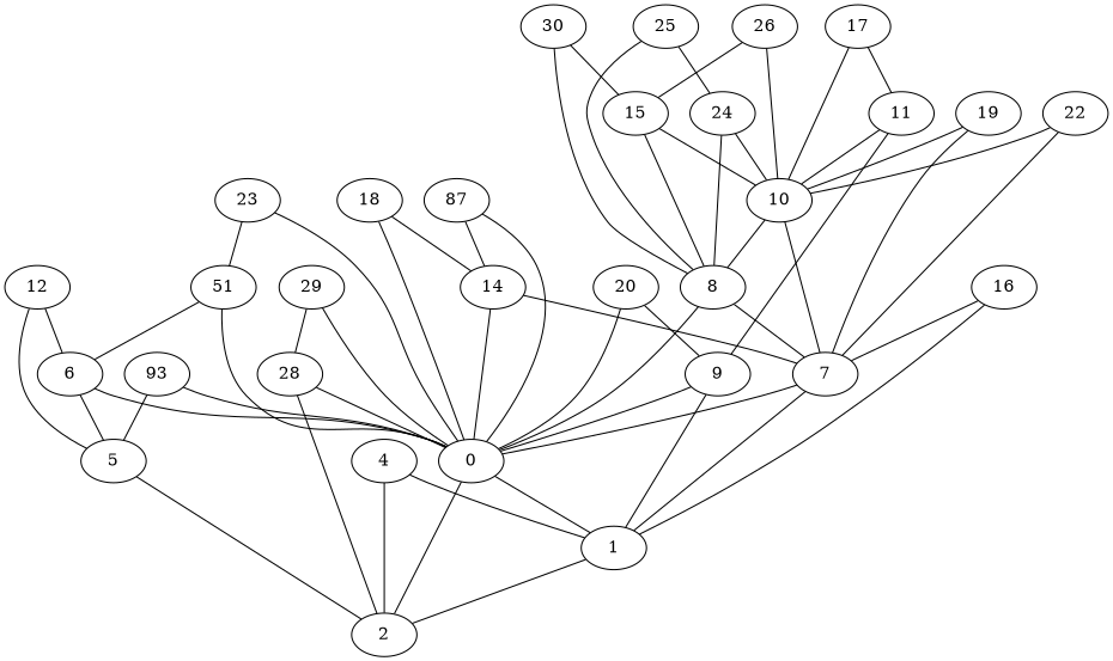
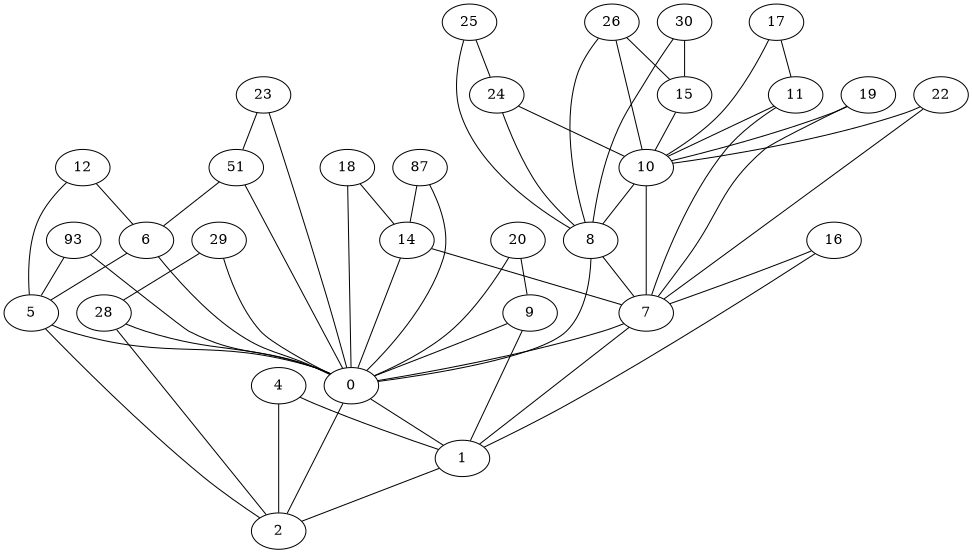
  strict graph {
    0
    1
    2
    4
    5
    6
    7
    8
    9
    10
    11
    12
    n13 [label=93]
    14
    15
    16
    17
    18
    19
    20
    n21 [label=51]
    22
    23
    24
    25
    26
    n27 [label=87]
    28
    29
    30
    0 -- 1
    0 -- 2
    1 -- 2
    4 -- 1
    4 -- 2
+   5 -- 0
    5 -- 2
    6 -- 0
    6 -- 5
    7 -- 0
    7 -- 1
    8 -- 0
    8 -- 7
    9 -- 0
    9 -- 1
    10 -- 7
    10 -- 8
-   11 -- 9
+   11 -- 7
    11 -- 10
    12 -- 5
    12 -- 6
    n13 -- 0
    n13 -- 5
    14 -- 0
    14 -- 7
-   15 -- 8
+   26 -- 8
    15 -- 10
    16 -- 1
    16 -- 7
    17 -- 10
    17 -- 11
    18 -- 0
    18 -- 14
    19 -- 7
    19 -- 10
    20 -- 0
    20 -- 9
    n21 -- 0
    n21 -- 6
    22 -- 7
    22 -- 10
    23 -- 0
    23 -- n21
    24 -- 8
    24 -- 10
    25 -- 8
    25 -- 24
    26 -- 10
    26 -- 15
    n27 -- 0
    n27 -- 14
    28 -- 0
    28 -- 2
    29 -- 0
    29 -- 28
    30 -- 8
    30 -- 15
  }
